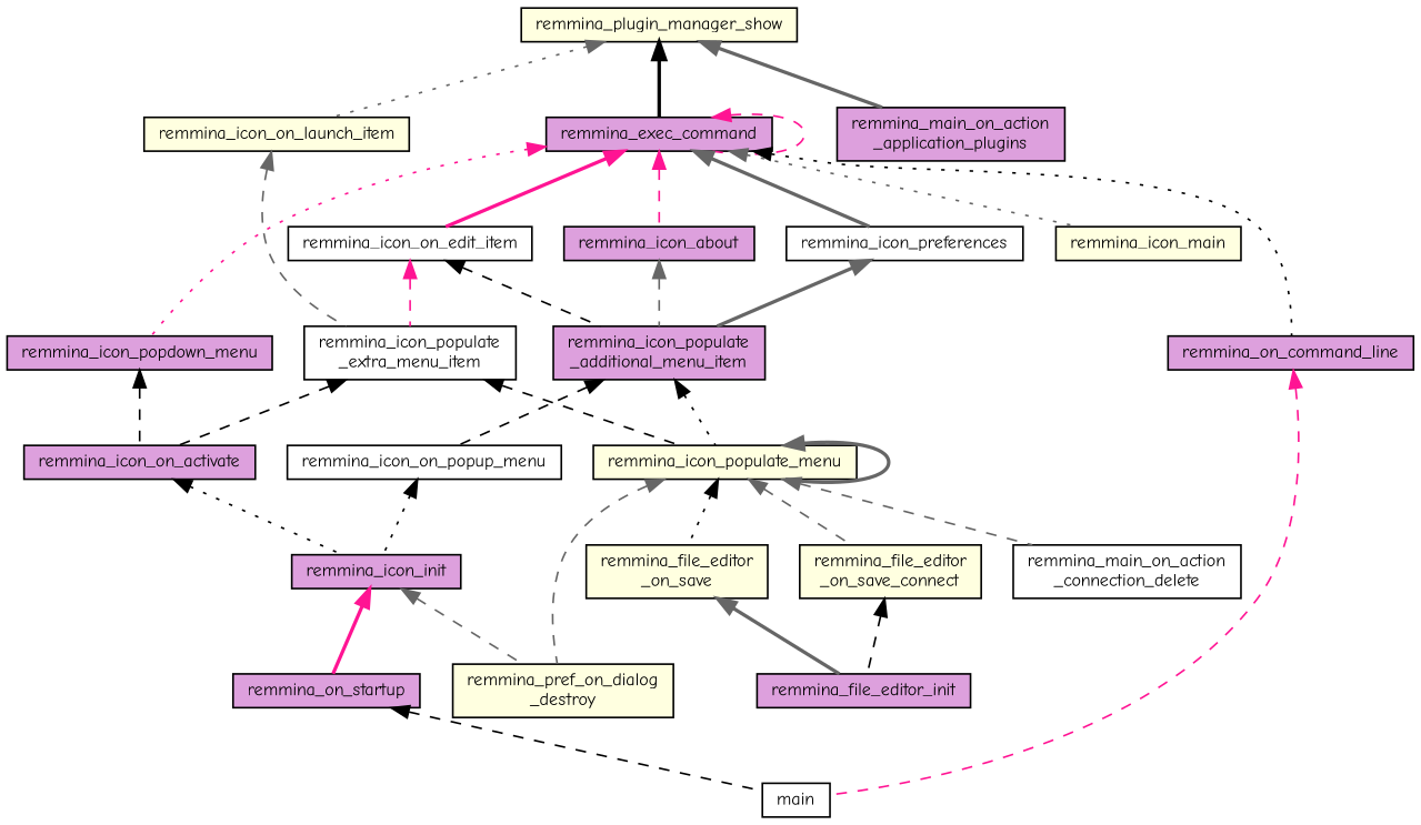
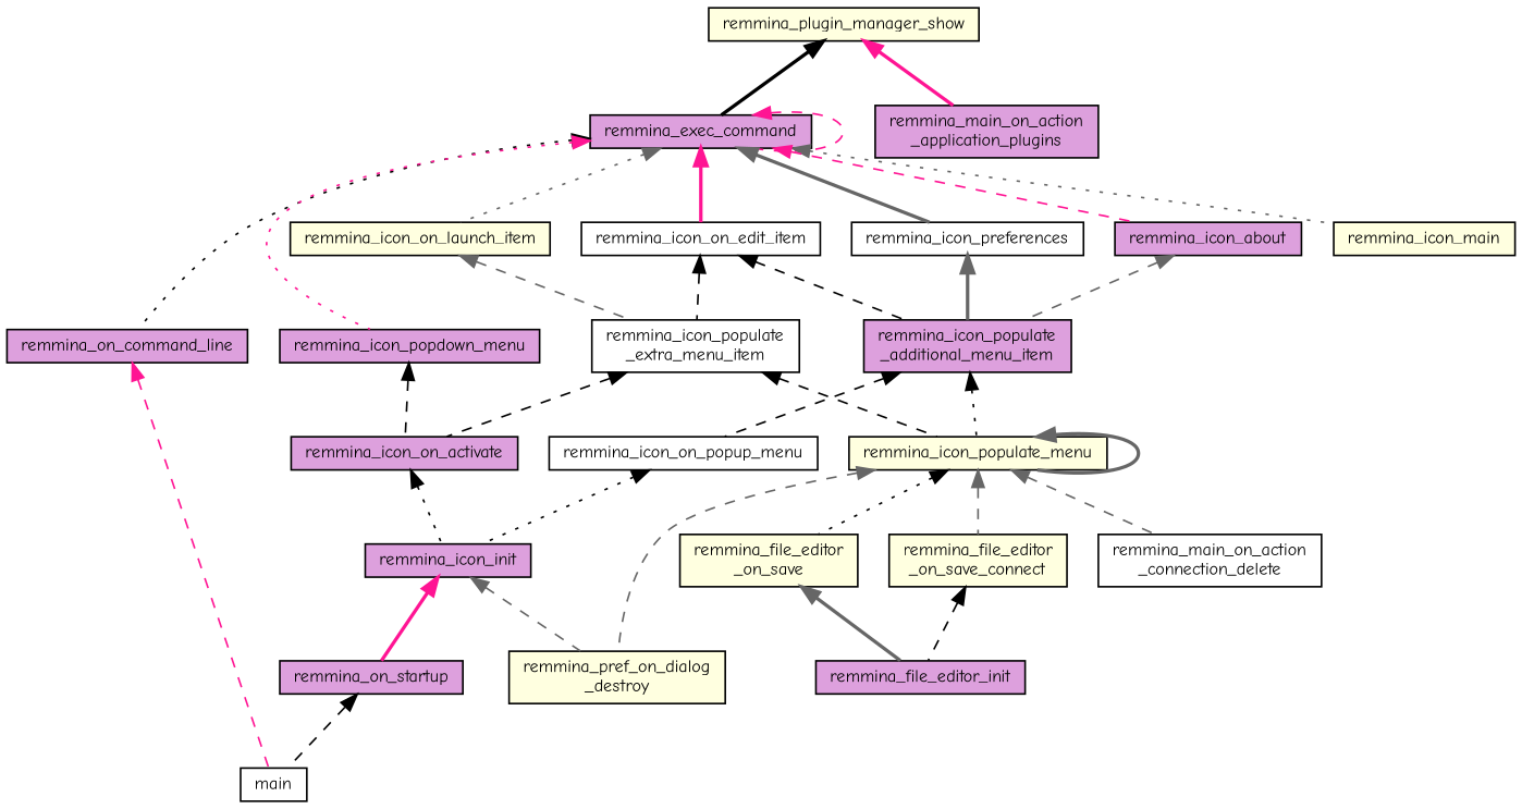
  digraph {
    fontname="Comic Neue"
    rankdir=TB
    node [color=black fillcolor=plum fontname="Comic Neue" fontsize=10 shape=record style=filled]
    edge [color=black dir=back fontname="Comic Neue" fontsize=10 labelfontname=Helvetica labelfontsize=10 style=dashed]
    n1 [fillcolor=lightyellow fontcolor=black height=0.2 label=remmina_plugin_manager_show width=0.4]
    n2 [height=0.2 label=remmina_exec_command width=0.4]
    n3 [height=0.2 label="remmina_main_on_action\l_application_plugins" width=0.4]
    n4 [height=0.2 label=remmina_on_command_line width=0.4]
    n5 [fillcolor=lightyellow height=0.2 label=remmina_icon_main width=0.4]
    n6 [fillcolor=white height=0.2 label=remmina_icon_preferences width=0.4]
    n7 [height=0.2 label=remmina_icon_about width=0.4]
    n8 [fillcolor=lightyellow height=0.2 label=remmina_icon_on_launch_item width=0.4]
    n9 [fillcolor=white height=0.2 label=remmina_icon_on_edit_item width=0.4]
    n10 [height=0.2 label=remmina_icon_popdown_menu width=0.4]
    n11 [fillcolor=white height=0.2 label=main width=0.4]
    n12 [height=0.2 label="remmina_icon_populate\l_additional_menu_item" width=0.4]
    n13 [fillcolor=white height=0.2 label="remmina_icon_populate\l_extra_menu_item" width=0.4]
    n14 [height=0.2 label=remmina_icon_on_activate width=0.4]
    n15 [fillcolor=lightyellow height=0.2 label=remmina_icon_populate_menu width=0.4]
    n16 [fillcolor=white height=0.2 label=remmina_icon_on_popup_menu width=0.4]
    n17 [fillcolor=lightyellow height=0.2 label="remmina_file_editor\l_on_save" width=0.4]
    n18 [fillcolor=lightyellow height=0.2 label="remmina_file_editor\l_on_save_connect" width=0.4]
    n19 [fillcolor=white height=0.2 label="remmina_main_on_action\l_connection_delete" width=0.4]
    n20 [fillcolor=lightyellow height=0.2 label="remmina_pref_on_dialog\l_destroy" width=0.4]
    n21 [height=0.2 label=remmina_icon_init width=0.4]
    n22 [height=0.2 label=remmina_file_editor_init width=0.4]
    n23 [height=0.2 label=remmina_on_startup width=0.4]
    n1 -> n2 [style=bold]
-   n1 -> n3 [color=gray40 style=bold]
+   n1 -> n3 [color=deeppink style=bold]
    n2 -> n2 [color=deeppink]
    n2 -> n4 [style=dotted]
    n2 -> n5 [color=gray40 style=dotted]
    n2 -> n6 [color=gray40 style=bold]
    n2 -> n7 [color=deeppink]
-   n1 -> n8 [color=gray40 style=dotted]
+   n2 -> n8 [color=gray40 style=dotted]
    n2 -> n9 [color=deeppink style=bold]
    n2 -> n10 [color=deeppink style=dotted]
    n4 -> n11 [color=deeppink]
    n6 -> n12 [color=gray40 style=bold]
    n7 -> n12 [color=gray40]
    n8 -> n13 [color=gray40]
    n9 -> n12
-   n9 -> n13 [color=deeppink]
+   n9 -> n13
    n10 -> n14
    n12 -> n15 [style=dotted]
    n12 -> n16
    n13 -> n14
    n13 -> n15
    n14 -> n21 [style=dotted]
    n15 -> n15 [color=gray40 style=bold]
    n15 -> n17 [style=dotted]
    n15 -> n18 [color=gray40]
    n15 -> n19 [color=gray40]
    n15 -> n20 [color=gray40]
    n16 -> n21 [style=dotted]
    n17 -> n22 [color=gray40 style=bold]
    n18 -> n22
    n21 -> n20 [color=gray40]
    n21 -> n23 [color=deeppink style=bold]
    n23 -> n11
  }
